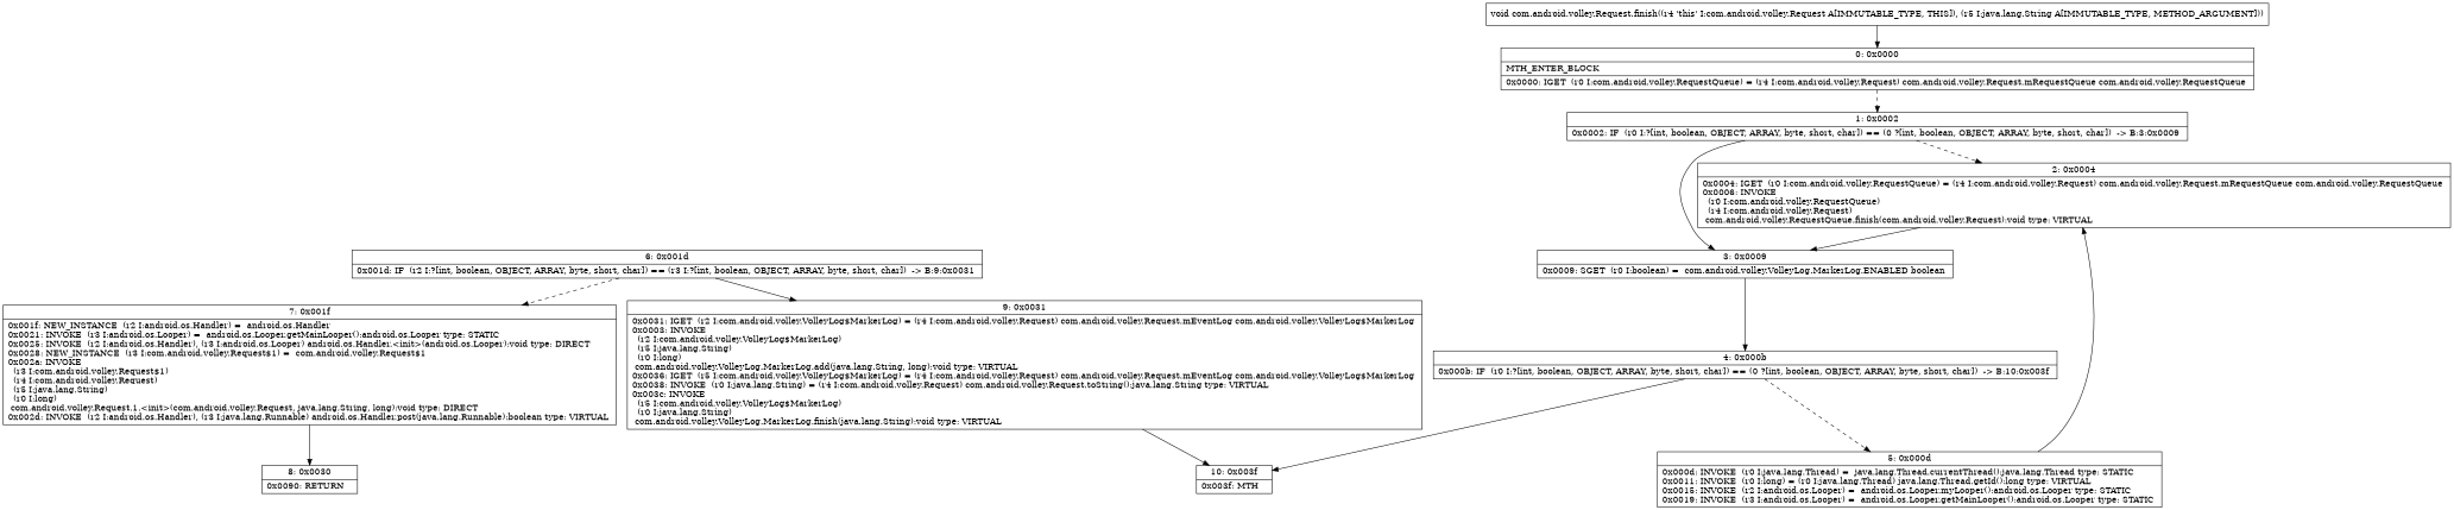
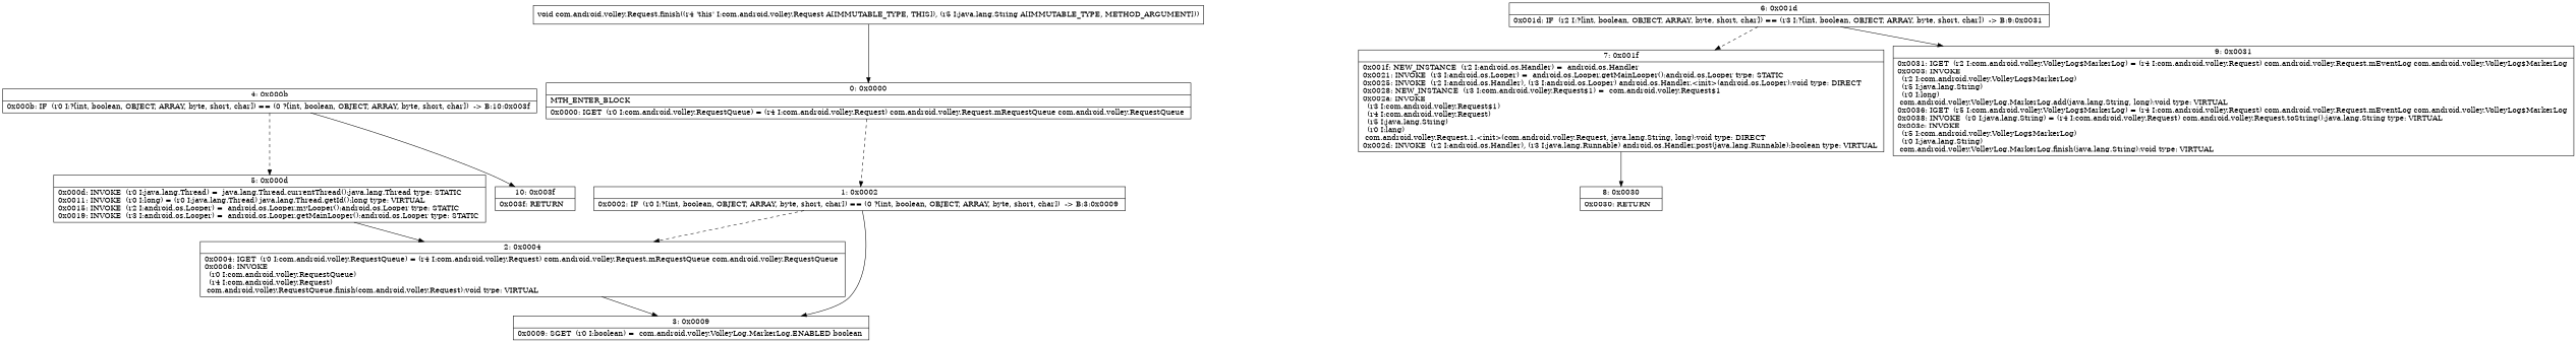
  digraph {
    node [shape=record]
    n1 [label="{0\:\ 0x0000|MTH_ENTER_BLOCK\l|0x0000: IGET  (r0 I:com.android.volley.RequestQueue) = (r4 I:com.android.volley.Request) com.android.volley.Request.mRequestQueue com.android.volley.RequestQueue \l}"]
    n2 [label="{1\:\ 0x0002|0x0002: IF  (r0 I:?[int, boolean, OBJECT, ARRAY, byte, short, char]) == (0 ?[int, boolean, OBJECT, ARRAY, byte, short, char])  \-\> B:3:0x0009 \l}"]
    n3 [label="{2\:\ 0x0004|0x0004: IGET  (r0 I:com.android.volley.RequestQueue) = (r4 I:com.android.volley.Request) com.android.volley.Request.mRequestQueue com.android.volley.RequestQueue \l0x0006: INVOKE  \l  (r0 I:com.android.volley.RequestQueue)\l  (r4 I:com.android.volley.Request)\l com.android.volley.RequestQueue.finish(com.android.volley.Request):void type: VIRTUAL \l}"]
    n4 [label="{3\:\ 0x0009|0x0009: SGET  (r0 I:boolean) =  com.android.volley.VolleyLog.MarkerLog.ENABLED boolean \l}"]
    n5 [label="{4\:\ 0x000b|0x000b: IF  (r0 I:?[int, boolean, OBJECT, ARRAY, byte, short, char]) == (0 ?[int, boolean, OBJECT, ARRAY, byte, short, char])  \-\> B:10:0x003f \l}"]
    n6 [label="{5\:\ 0x000d|0x000d: INVOKE  (r0 I:java.lang.Thread) =  java.lang.Thread.currentThread():java.lang.Thread type: STATIC \l0x0011: INVOKE  (r0 I:long) = (r0 I:java.lang.Thread) java.lang.Thread.getId():long type: VIRTUAL \l0x0015: INVOKE  (r2 I:android.os.Looper) =  android.os.Looper.myLooper():android.os.Looper type: STATIC \l0x0019: INVOKE  (r3 I:android.os.Looper) =  android.os.Looper.getMainLooper():android.os.Looper type: STATIC \l}"]
-   n7 [label="{10\:\ 0x003f|0x003f: MTH   \l}"]
+   n7 [label="{10\:\ 0x003f|0x003f: RETURN   \l}"]
    n8 [label="{6\:\ 0x001d|0x001d: IF  (r2 I:?[int, boolean, OBJECT, ARRAY, byte, short, char]) == (r3 I:?[int, boolean, OBJECT, ARRAY, byte, short, char])  \-\> B:9:0x0031 \l}"]
-   n9 [label="{7\:\ 0x001f|0x001f: NEW_INSTANCE  (r2 I:android.os.Handler) =  android.os.Handler \l0x0021: INVOKE  (r3 I:android.os.Looper) =  android.os.Looper.getMainLooper():android.os.Looper type: STATIC \l0x0025: INVOKE  (r2 I:android.os.Handler), (r3 I:android.os.Looper) android.os.Handler.\<init\>(android.os.Looper):void type: DIRECT \l0x0028: NEW_INSTANCE  (r3 I:com.android.volley.Request$1) =  com.android.volley.Request$1 \l0x002a: INVOKE  \l  (r3 I:com.android.volley.Request$1)\l  (r4 I:com.android.volley.Request)\l  (r5 I:java.lang.String)\l  (r0 I:long)\l com.android.volley.Request.1.\<init\>(com.android.volley.Request, java.lang.String, long):void type: DIRECT \l0x002d: INVOKE  (r2 I:android.os.Handler), (r3 I:java.lang.Runnable) android.os.Handler.post(java.lang.Runnable):boolean type: VIRTUAL \l}"]
+   n9 [label="{7\:\ 0x001f|0x001f: NEW_INSTANCE  (r2 I:android.os.Handler) =  android.os.Handler \l0x0021: INVOKE  (r3 I:android.os.Looper) =  android.os.Looper.getMainLooper():android.os.Looper type: STATIC \l0x0025: INVOKE  (r2 I:android.os.Handler), (r3 I:android.os.Looper) android.os.Handler.\<init\>(android.os.Looper):void type: DIRECT \l0x0028: NEW_INSTANCE  (r3 I:com.android.volley.Request$1) =  com.android.volley.Request$1 \l0x002a: INVOKE  \l  (r3 I:com.android.volley.Request$1)\l  (r4 I:com.android.volley.Request)\l  (r5 I:java.lang.String)\l  (r0 I:lang)\l com.android.volley.Request.1.\<init\>(com.android.volley.Request, java.lang.String, long):void type: DIRECT \l0x002d: INVOKE  (r2 I:android.os.Handler), (r3 I:java.lang.Runnable) android.os.Handler.post(java.lang.Runnable):boolean type: VIRTUAL \l}"]
    n10 [label="{9\:\ 0x0031|0x0031: IGET  (r2 I:com.android.volley.VolleyLog$MarkerLog) = (r4 I:com.android.volley.Request) com.android.volley.Request.mEventLog com.android.volley.VolleyLog$MarkerLog \l0x0003: INVOKE  \l  (r2 I:com.android.volley.VolleyLog$MarkerLog)\l  (r5 I:java.lang.String)\l  (r0 I:long)\l com.android.volley.VolleyLog.MarkerLog.add(java.lang.String, long):void type: VIRTUAL \l0x0036: IGET  (r5 I:com.android.volley.VolleyLog$MarkerLog) = (r4 I:com.android.volley.Request) com.android.volley.Request.mEventLog com.android.volley.VolleyLog$MarkerLog \l0x0038: INVOKE  (r0 I:java.lang.String) = (r4 I:com.android.volley.Request) com.android.volley.Request.toString():java.lang.String type: VIRTUAL \l0x003c: INVOKE  \l  (r5 I:com.android.volley.VolleyLog$MarkerLog)\l  (r0 I:java.lang.String)\l com.android.volley.VolleyLog.MarkerLog.finish(java.lang.String):void type: VIRTUAL \l}"]
-   n11 [label="{8\:\ 0x0030|0x0090: RETURN   \l}"]
+   n11 [label="{8\:\ 0x0030|0x0030: RETURN   \l}"]
    n12 [label="{void com.android.volley.Request.finish((r4 'this' I:com.android.volley.Request A[IMMUTABLE_TYPE, THIS]), (r5 I:java.lang.String A[IMMUTABLE_TYPE, METHOD_ARGUMENT])) }"]
    n1 -> n2 [style=dashed]
    n2 -> n3 [style=dashed]
    n2 -> n4
    n3 -> n4
-   n4 -> n5
    n5 -> n6 [style=dashed]
    n5 -> n7
    n6 -> n3
    n8 -> n9 [style=dashed]
    n8 -> n10
    n9 -> n11
-   n10 -> n7
    n12 -> n1
  }
